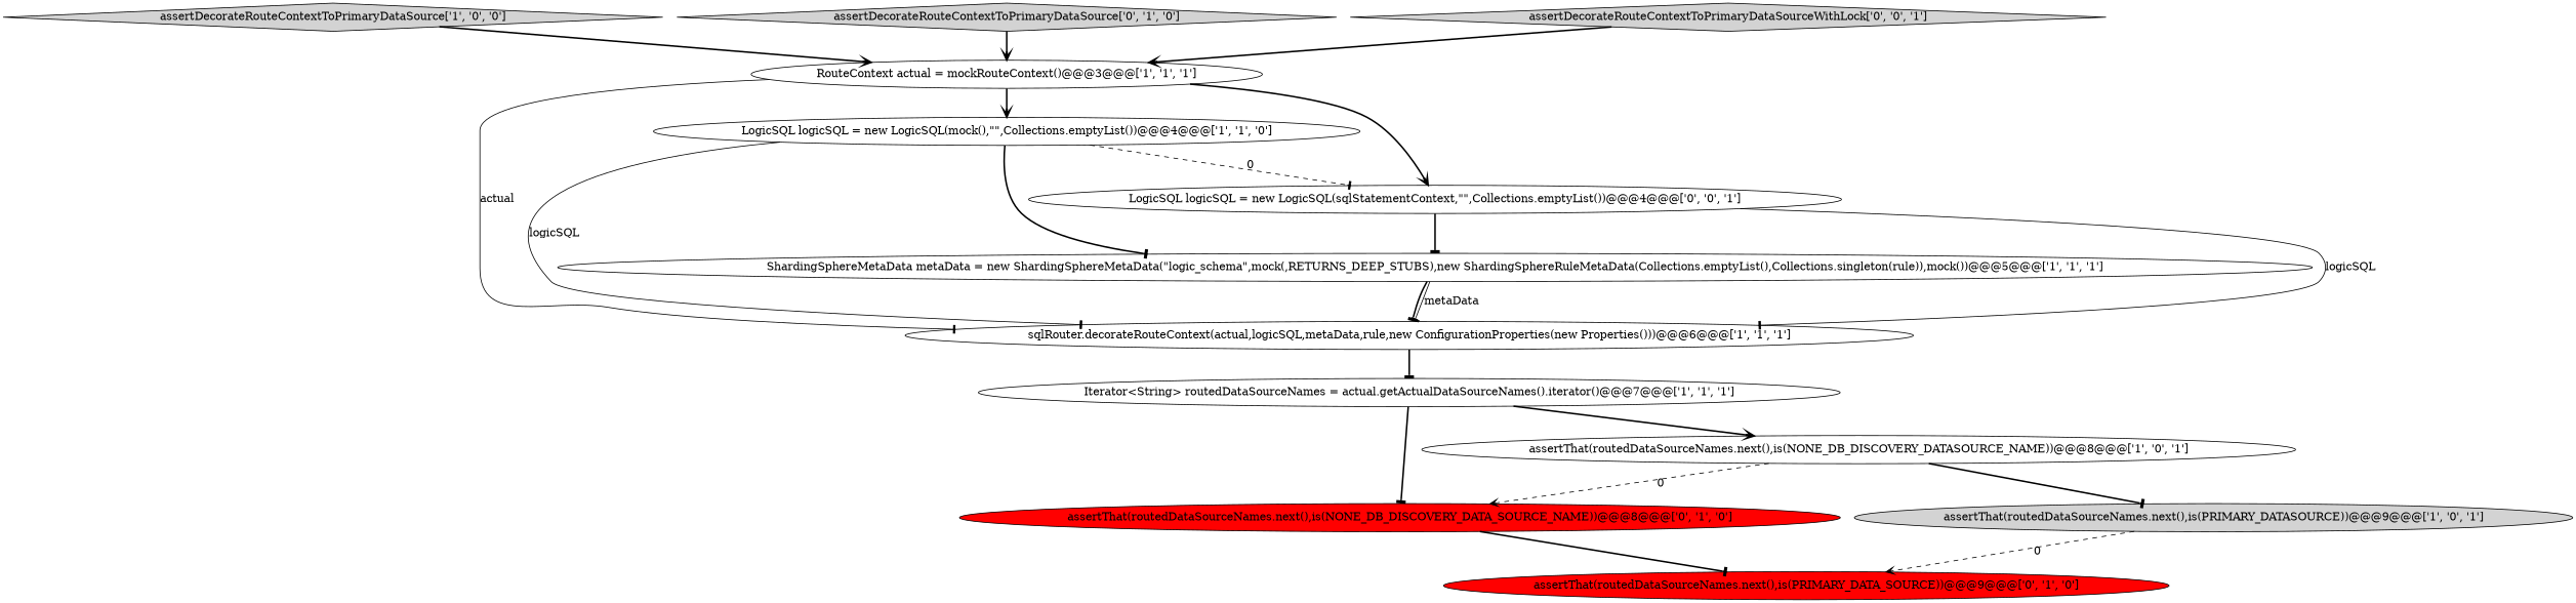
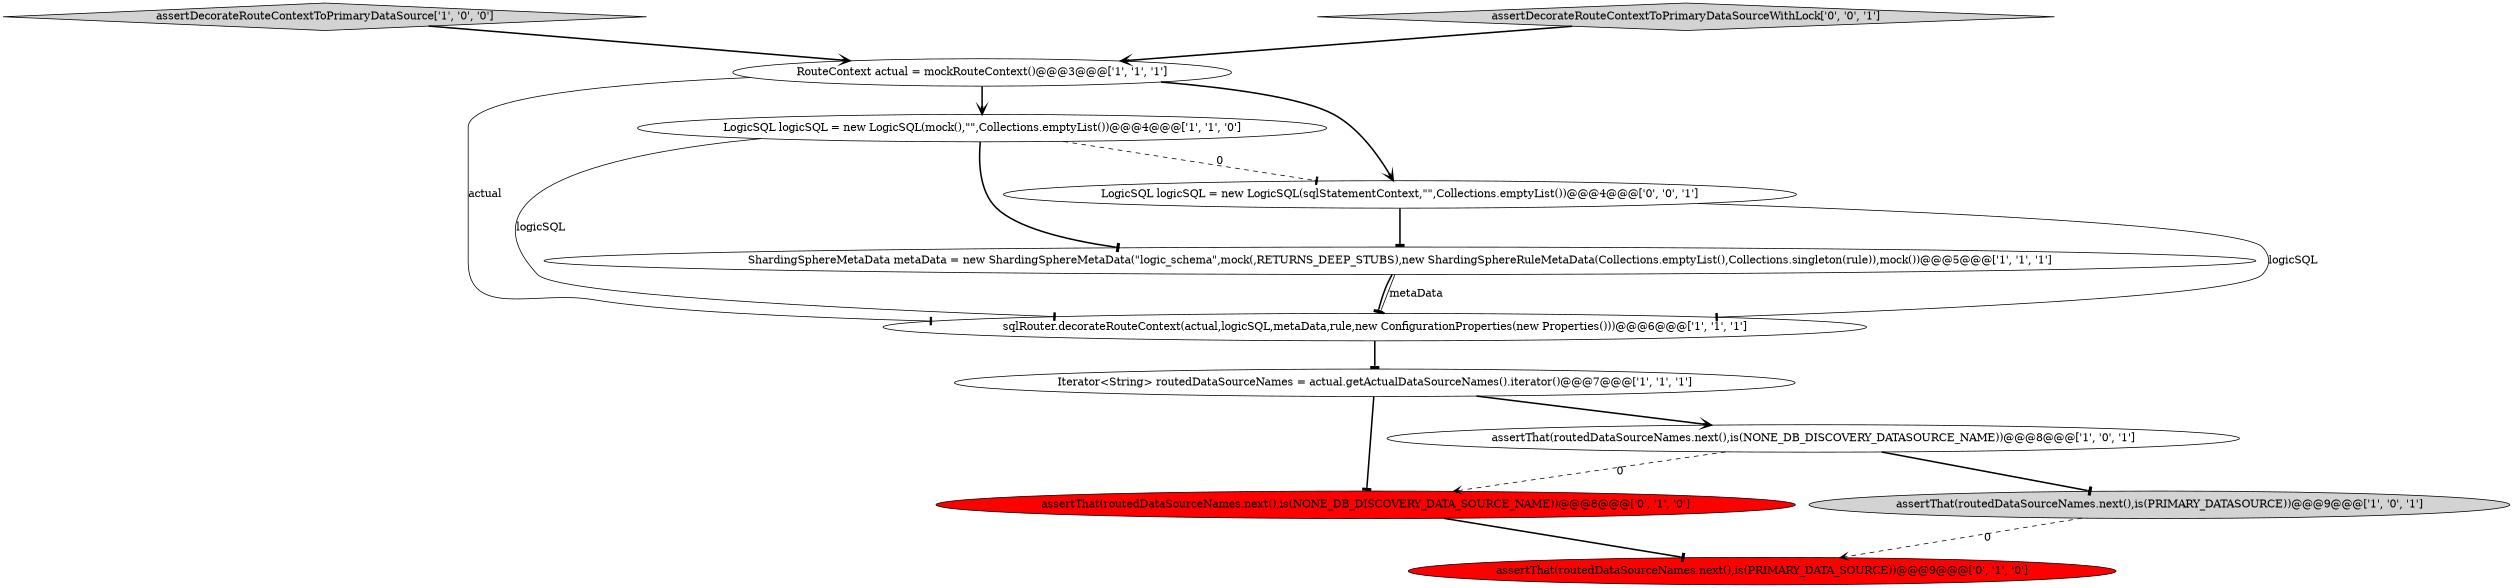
  digraph {
    node [fillcolor=white shape=ellipse style=filled]
    edge [style=bold arrowhead=tee]
    n1 [fillcolor=lightgray label="assertDecorateRouteContextToPrimaryDataSource['1', '0', '0']" shape=diamond]
    n2 [label="RouteContext actual = mockRouteContext()@@@3@@@['1', '1', '1']"]
-   n3 [fillcolor=lightgray label="assertDecorateRouteContextToPrimaryDataSource['0', '1', '0']" shape=diamond]
    n4 [label="Iterator<String> routedDataSourceNames = actual.getActualDataSourceNames().iterator()@@@7@@@['1', '1', '1']"]
    n5 [fillcolor=red label="assertThat(routedDataSourceNames.next(),is(NONE_DB_DISCOVERY_DATA_SOURCE_NAME))@@@8@@@['0', '1', '0']"]
    n6 [label="assertThat(routedDataSourceNames.next(),is(NONE_DB_DISCOVERY_DATASOURCE_NAME))@@@8@@@['1', '0', '1']"]
    n7 [fillcolor=red label="assertThat(routedDataSourceNames.next(),is(PRIMARY_DATA_SOURCE))@@@9@@@['0', '1', '0']"]
    n8 [fillcolor=lightgray label="assertThat(routedDataSourceNames.next(),is(PRIMARY_DATASOURCE))@@@9@@@['1', '0', '1']"]
    n9 [fillcolor=lightgray label="assertDecorateRouteContextToPrimaryDataSourceWithLock['0', '0', '1']" shape=diamond]
    n10 [label="ShardingSphereMetaData metaData = new ShardingSphereMetaData(\"logic_schema\",mock(,RETURNS_DEEP_STUBS),new ShardingSphereRuleMetaData(Collections.emptyList(),Collections.singleton(rule)),mock())@@@5@@@['1', '1', '1']"]
    n11 [label="sqlRouter.decorateRouteContext(actual,logicSQL,metaData,rule,new ConfigurationProperties(new Properties()))@@@6@@@['1', '1', '1']"]
    n12 [label="LogicSQL logicSQL = new LogicSQL(sqlStatementContext,\"\",Collections.emptyList())@@@4@@@['0', '0', '1']"]
    n13 [label="LogicSQL logicSQL = new LogicSQL(mock(),\"\",Collections.emptyList())@@@4@@@['1', '1', '0']"]
    n1 -> n2 [arrowhead=vee]
    n2 -> n11 [label=actual style=solid]
    n2 -> n12 [arrowhead=vee]
    n2 -> n13 [arrowhead=vee]
-   n3 -> n2 [arrowhead=vee]
    n4 -> n5
    n4 -> n6 [arrowhead=vee]
    n5 -> n7
    n6 -> n5 [label=0 style=dashed arrowhead=vee]
    n6 -> n8
    n8 -> n7 [label=0 style=dashed arrowhead=vee]
    n9 -> n2 [arrowhead=vee]
    n10 -> n11 [label=metaData style=solid]
    n10 -> n11
    n11 -> n4
    n12 -> n10
    n12 -> n11 [label=logicSQL style=solid]
    n13 -> n10
    n13 -> n11 [label=logicSQL style=solid]
    n13 -> n12 [label=0 style=dashed]
  }
